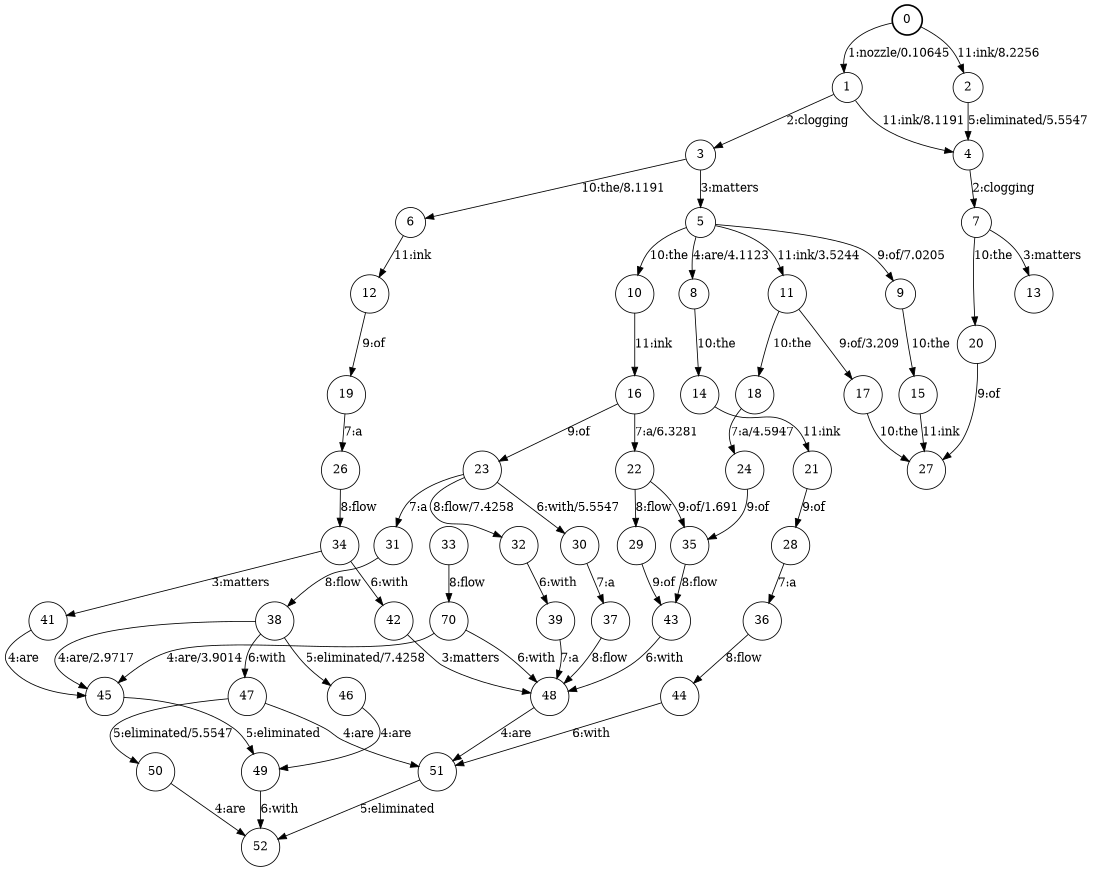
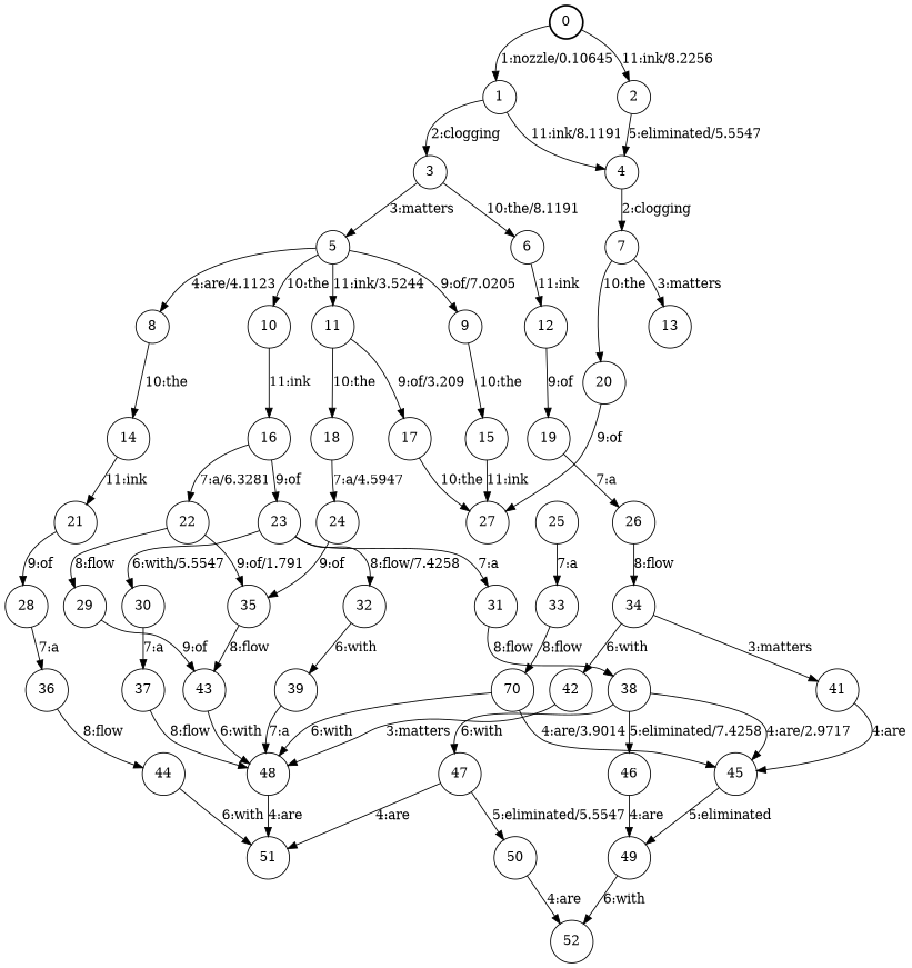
  digraph {
    fontname="DejaVu Serif"
    nodesep=0.25
    rankdir=TB
    ranksep=0.4
    node [fontname="DejaVu Serif" fontsize=14 shape=circle style=solid]
    edge [fontname="DejaVu Serif" fontsize=14]
    n1 [label=0 style=bold]
    n2 [label=1]
    n3 [label=2]
    n4 [label=3]
    n5 [label=4]
    n6 [label=5]
    n7 [label=6]
    n8 [label=7]
    n9 [label=8]
    n10 [label=9]
    n11 [label=10]
    n12 [label=11]
    n13 [label=12]
    n14 [label=13]
    n15 [label=20]
    n16 [label=14]
    n17 [label=15]
    n18 [label=16]
    n19 [label=17]
    n20 [label=18]
    n21 [label=19]
    n22 [label=21]
    n23 [label=27]
    n24 [label=22]
    n25 [label=23]
    n26 [label=24]
    n27 [label=26]
    n28 [label=28]
    n29 [label=35]
    n30 [label=29]
    n31 [label=30]
    n32 [label=31]
    n33 [label=32]
+   n34 [label=25]
    n35 [label=33]
    n36 [label=34]
    n37 [label=36]
    n38 [label=43]
    n39 [label=37]
    n40 [label=38]
    n41 [label=39]
    n42 [label=70]
    n43 [label=41]
    n44 [label=42]
    n45 [label=44]
    n46 [label=48]
    n47 [label=45]
    n48 [label=46]
    n49 [label=47]
    n50 [label=51]
    n51 [label=49]
    n52 [label=50]
    n53 [label=52]
    n1 -> n2 [label="1:nozzle/0.10645"]
    n1 -> n3 [label="11:ink/8.2256"]
    n2 -> n4 [label="2:clogging"]
    n2 -> n5 [label="11:ink/8.1191"]
    n3 -> n5 [label="5:eliminated/5.5547"]
    n4 -> n6 [label="3:matters"]
    n4 -> n7 [label="10:the/8.1191"]
    n5 -> n8 [label="2:clogging"]
    n6 -> n9 [label="4:are/4.1123"]
    n6 -> n10 [label="9:of/7.0205"]
    n6 -> n11 [label="10:the"]
    n6 -> n12 [label="11:ink/3.5244"]
    n7 -> n13 [label="11:ink"]
    n8 -> n14 [label="3:matters"]
    n8 -> n15 [label="10:the"]
    n9 -> n16 [label="10:the"]
    n10 -> n17 [label="10:the"]
    n11 -> n18 [label="11:ink"]
    n12 -> n19 [label="9:of/3.209"]
    n12 -> n20 [label="10:the"]
    n13 -> n21 [label="9:of"]
    n15 -> n23 [label="9:of"]
    n16 -> n22 [label="11:ink"]
    n17 -> n23 [label="11:ink"]
    n18 -> n24 [label="7:a/6.3281"]
    n18 -> n25 [label="9:of"]
    n19 -> n23 [label="10:the"]
    n20 -> n26 [label="7:a/4.5947"]
    n21 -> n27 [label="7:a"]
    n22 -> n28 [label="9:of"]
-   n24 -> n29 [label="9:of/1.691"]
+   n24 -> n29 [label="9:of/1.791"]
    n24 -> n30 [label="8:flow"]
    n25 -> n31 [label="6:with/5.5547"]
    n25 -> n32 [label="7:a"]
    n25 -> n33 [label="8:flow/7.4258"]
    n26 -> n29 [label="9:of"]
    n27 -> n36 [label="8:flow"]
    n28 -> n37 [label="7:a"]
    n29 -> n38 [label="8:flow"]
    n30 -> n38 [label="9:of"]
    n31 -> n39 [label="7:a"]
    n32 -> n40 [label="8:flow"]
    n33 -> n41 [label="6:with"]
+   n34 -> n35 [label="7:a"]
    n35 -> n42 [label="8:flow"]
    n36 -> n43 [label="3:matters"]
    n36 -> n44 [label="6:with"]
    n37 -> n45 [label="8:flow"]
    n38 -> n46 [label="6:with"]
    n39 -> n46 [label="8:flow"]
    n40 -> n47 [label="4:are/2.9717"]
    n40 -> n48 [label="5:eliminated/7.4258"]
    n40 -> n49 [label="6:with"]
    n41 -> n46 [label="7:a"]
    n42 -> n46 [label="6:with"]
    n42 -> n47 [label="4:are/3.9014"]
    n43 -> n47 [label="4:are"]
    n44 -> n46 [label="3:matters"]
    n45 -> n50 [label="6:with"]
    n46 -> n50 [label="4:are"]
    n47 -> n51 [label="5:eliminated"]
    n48 -> n51 [label="4:are"]
    n49 -> n50 [label="4:are"]
    n49 -> n52 [label="5:eliminated/5.5547"]
-   n50 -> n53 [label="5:eliminated"]
    n51 -> n53 [label="6:with"]
    n52 -> n53 [label="4:are"]
  }
